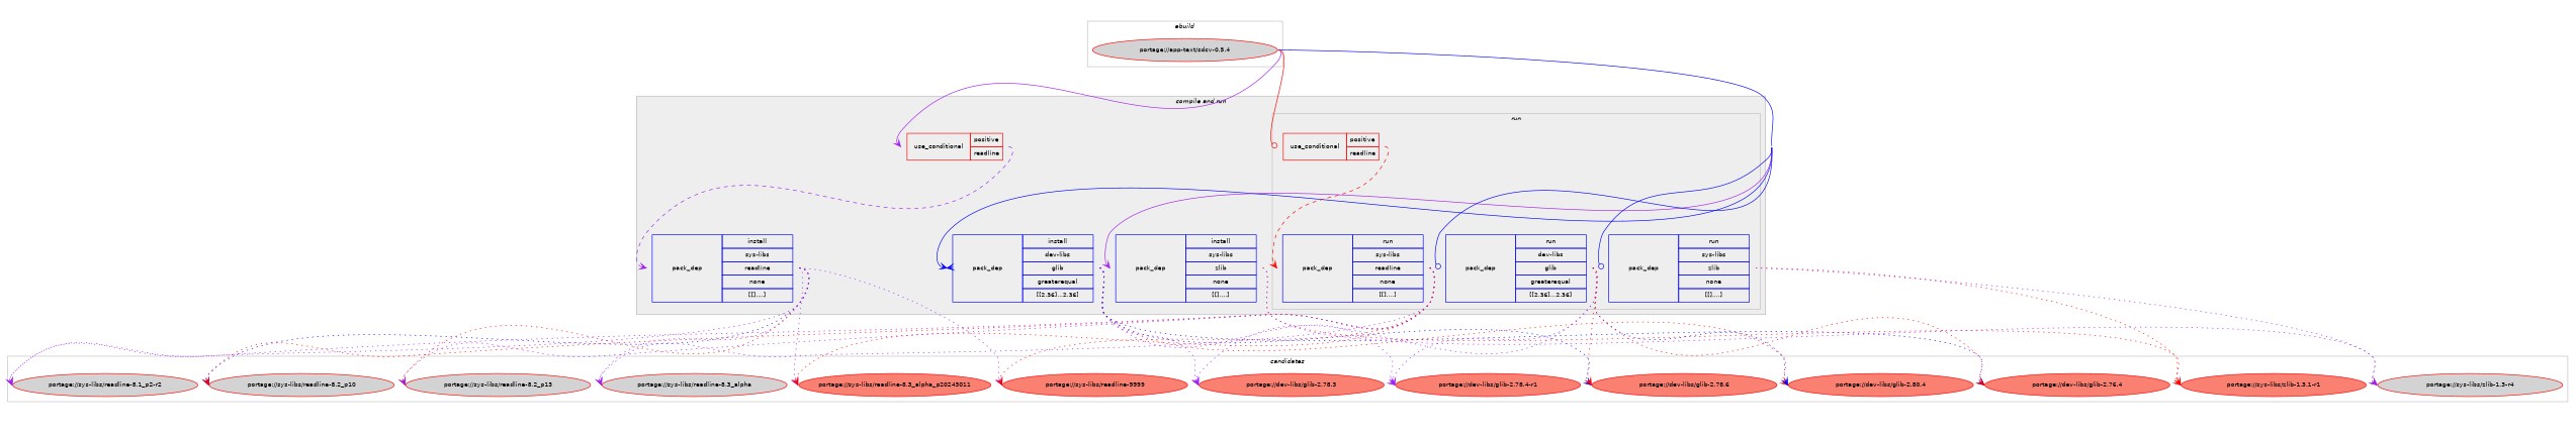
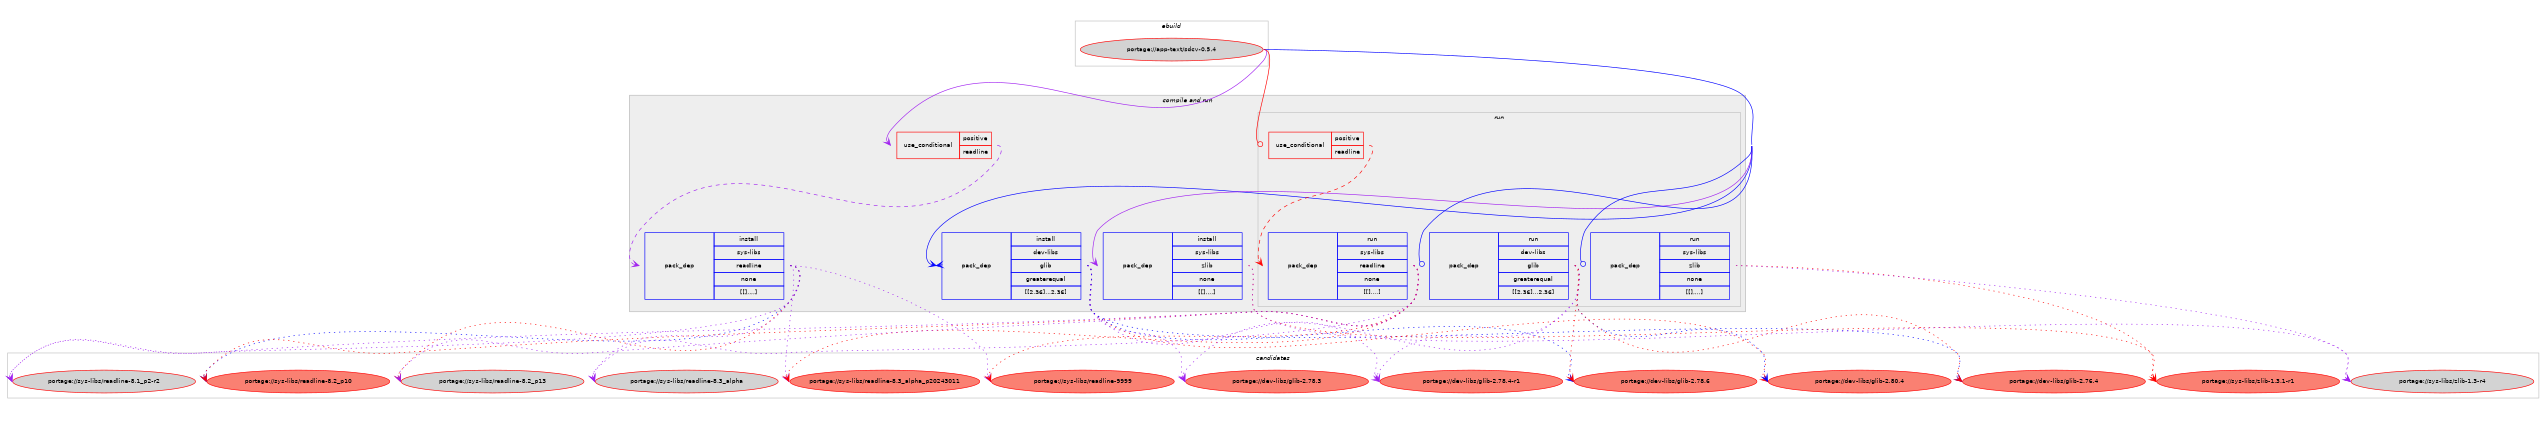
  digraph {
    compound=true
    concentrate=true
    fontname=Helvetica
    fontsize=10
    newrank=true
    rankdir=TB
    ranksep=1.5
    node [color=red fontname=Helvetica fontsize=10 style=filled]
    edge [arrowhead=vee color=purple headport=w style=dotted tailport=e weight=100]
    n1 [fillcolor=lightgrey label="portage://app-text/sdcv-0.5.4" width=4]
    n2 [color=blue label=<<TABLE BORDER="0" CELLBORDER="1" CELLSPACING="0" CELLPADDING="4" WIDTH="220"><TR><TD ROWSPAN="6" CELLPADDING="30">pack_dep</TD></TR><TR><TD WIDTH="110">install</TD></TR><TR><TD>sys-libs</TD></TR><TR><TD>readline</TD></TR><TR><TD>none</TD></TR><TR><TD>[[],,,,]</TD></TR></TABLE>> shape=none style=""]
    n3 [label=<<TABLE BORDER="0" CELLBORDER="1" CELLSPACING="0" CELLPADDING="4"><TR><TD ROWSPAN="3" CELLPADDING="10">use_conditional</TD></TR><TR><TD>positive</TD></TR><TR><TD>readline</TD></TR></TABLE>> shape=none style=""]
    n4 [color=blue label=<<TABLE BORDER="0" CELLBORDER="1" CELLSPACING="0" CELLPADDING="4" WIDTH="220"><TR><TD ROWSPAN="6" CELLPADDING="30">pack_dep</TD></TR><TR><TD WIDTH="110">install</TD></TR><TR><TD>dev-libs</TD></TR><TR><TD>glib</TD></TR><TR><TD>greaterequal</TD></TR><TR><TD>[[2,36],,,2.36]</TD></TR></TABLE>> shape=none style=""]
    n5 [color=blue label=<<TABLE BORDER="0" CELLBORDER="1" CELLSPACING="0" CELLPADDING="4" WIDTH="220"><TR><TD ROWSPAN="6" CELLPADDING="30">pack_dep</TD></TR><TR><TD WIDTH="110">install</TD></TR><TR><TD>sys-libs</TD></TR><TR><TD>zlib</TD></TR><TR><TD>none</TD></TR><TR><TD>[[],,,,]</TD></TR></TABLE>> shape=none style=""]
    n6 [color=blue label=<<TABLE BORDER="0" CELLBORDER="1" CELLSPACING="0" CELLPADDING="4" WIDTH="220"><TR><TD ROWSPAN="6" CELLPADDING="30">pack_dep</TD></TR><TR><TD WIDTH="110">run</TD></TR><TR><TD>sys-libs</TD></TR><TR><TD>readline</TD></TR><TR><TD>none</TD></TR><TR><TD>[[],,,,]</TD></TR></TABLE>> shape=none style=""]
    n7 [label=<<TABLE BORDER="0" CELLBORDER="1" CELLSPACING="0" CELLPADDING="4"><TR><TD ROWSPAN="3" CELLPADDING="10">use_conditional</TD></TR><TR><TD>positive</TD></TR><TR><TD>readline</TD></TR></TABLE>> shape=none style=""]
    n8 [color=blue label=<<TABLE BORDER="0" CELLBORDER="1" CELLSPACING="0" CELLPADDING="4" WIDTH="220"><TR><TD ROWSPAN="6" CELLPADDING="30">pack_dep</TD></TR><TR><TD WIDTH="110">run</TD></TR><TR><TD>dev-libs</TD></TR><TR><TD>glib</TD></TR><TR><TD>greaterequal</TD></TR><TR><TD>[[2,36],,,2.36]</TD></TR></TABLE>> shape=none style=""]
    n9 [color=blue label=<<TABLE BORDER="0" CELLBORDER="1" CELLSPACING="0" CELLPADDING="4" WIDTH="220"><TR><TD ROWSPAN="6" CELLPADDING="30">pack_dep</TD></TR><TR><TD WIDTH="110">run</TD></TR><TR><TD>sys-libs</TD></TR><TR><TD>zlib</TD></TR><TR><TD>none</TD></TR><TR><TD>[[],,,,]</TD></TR></TABLE>> shape=none style=""]
    n10 [fillcolor=salmon label="portage://sys-libs/readline-9999" width=4]
    n11 [fillcolor=salmon label="portage://sys-libs/readline-8.3_alpha_p20243011" width=4]
    n12 [fillcolor=lightgrey label="portage://sys-libs/readline-8.3_alpha" width=4]
    n13 [fillcolor=lightgrey label="portage://sys-libs/readline-8.2_p13" width=4]
-   n14 [fillcolor=lightgrey label="portage://sys-libs/readline-8.2_p10" width=4]
+   n14 [fillcolor=salmon label="portage://sys-libs/readline-8.2_p10" width=4]
    n15 [fillcolor=lightgrey label="portage://sys-libs/readline-8.1_p2-r2" width=4]
    n16 [fillcolor=salmon label="portage://dev-libs/glib-2.80.4" width=4]
    n17 [fillcolor=salmon label="portage://dev-libs/glib-2.78.6" width=4]
    n18 [fillcolor=salmon label="portage://dev-libs/glib-2.78.4-r1" width=4]
    n19 [fillcolor=salmon label="portage://dev-libs/glib-2.78.3" width=4]
    n20 [fillcolor=salmon label="portage://dev-libs/glib-2.76.4" width=4]
    n21 [fillcolor=salmon label="portage://sys-libs/zlib-1.3.1-r1" width=4]
    n22 [fillcolor=lightgrey label="portage://sys-libs/zlib-1.3-r4" width=4]
    subgraph cluster_1 {
      color=gray
      label=<<i>ebuild</i>>
      n1
    }
    subgraph cluster_2 {
      color=gray
      label=<<i>dependencies</i>>
      subgraph cluster_3 {
        color=gray
        fillcolor="#eeeeee"
        label=<<i>compile</i>>
        style=filled
        subgraph sub_4 {
          color=gray
          fillcolor="#eeeeee"
          label=<<i>compile</i>>
          style=filled
          n4
        }
        subgraph sub_5 {
          color=gray
          fillcolor="#eeeeee"
          label=<<i>compile</i>>
          style=filled
          n3
          subgraph sub_6 {
            color=gray
            fillcolor="#eeeeee"
            label=<<i>compile</i>>
            style=filled
            n2
          }
        }
        subgraph sub_7 {
          color=gray
          fillcolor="#eeeeee"
          label=<<i>compile</i>>
          style=filled
          n5
        }
      }
      subgraph cluster_8 {
        color=gray
        fillcolor="#eeeeee"
        label=<<i>compile and run</i>>
        style=filled
      }
      subgraph cluster_9 {
        color=gray
        fillcolor="#eeeeee"
        label=<<i>run</i>>
        style=filled
        subgraph sub_10 {
          color=gray
          fillcolor="#eeeeee"
          label=<<i>run</i>>
          style=filled
          n7
          subgraph sub_11 {
            color=gray
            fillcolor="#eeeeee"
            label=<<i>run</i>>
            style=filled
            n6
          }
        }
        subgraph sub_12 {
          color=gray
          fillcolor="#eeeeee"
          label=<<i>run</i>>
          style=filled
          n8
        }
        subgraph sub_13 {
          color=gray
          fillcolor="#eeeeee"
          label=<<i>run</i>>
          style=filled
          n9
        }
      }
    }
    subgraph cluster_14 {
      color=gray
      label=<<i>candidates</i>>
      rank=same
      subgraph sub_15 {
        color=black
        label=<<i>candidates</i>>
        nodesep=1
        rank=same
        n10
        n11
        n12
        n13
        n14
        n15
      }
      subgraph sub_16 {
        color=black
        label=<<i>candidates</i>>
        nodesep=1
        rank=same
        n16
        n17
        n18
        n19
        n20
      }
      subgraph sub_17 {
        color=black
        label=<<i>candidates</i>>
        nodesep=1
        rank=same
        n21
        n22
      }
      subgraph sub_18 {
        color=black
        label=<<i>candidates</i>>
        nodesep=1
        rank=same
        n10
        n11
        n12
        n13
        n14
        n15
      }
      subgraph sub_19 {
        color=black
        label=<<i>candidates</i>>
        nodesep=1
        rank=same
        n16
        n17
        n18
        n19
        n20
      }
      subgraph sub_20 {
        color=black
        label=<<i>candidates</i>>
        nodesep=1
        rank=same
        n21
        n22
      }
    }
    n1 -> n3 [style=solid weight=20]
    n1 -> n4 [color=blue style=solid weight=20]
    n1 -> n5 [style=solid weight=20]
    n1 -> n7 [arrowhead=odot color=red style=solid weight=20]
    n1 -> n8 [arrowhead=odot color=blue style=solid weight=20]
    n1 -> n9 [arrowhead=odot color=blue style=solid weight=20]
    n2 -> n10
    n2 -> n11
    n2 -> n12
    n2 -> n13 [color=red]
    n2 -> n14 [color=blue]
    n2 -> n15
    n3 -> n2 [style=dashed weight=20]
    n4 -> n16 [color=red]
    n4 -> n17 [color=blue]
    n4 -> n18
    n4 -> n19
    n4 -> n20 [color=blue]
    n5 -> n21 [color=red]
    n5 -> n22
    n6 -> n10 [color=red]
    n6 -> n11 [color=red]
    n6 -> n12
    n6 -> n13
    n6 -> n14 [color=red]
    n6 -> n15
    n7 -> n6 [color=red style=dashed weight=20]
    n8 -> n16 [color=blue]
    n8 -> n17 [color=red]
    n8 -> n18
    n8 -> n19
    n8 -> n20 [color=red]
    n9 -> n21 [color=red]
    n9 -> n22
  }
